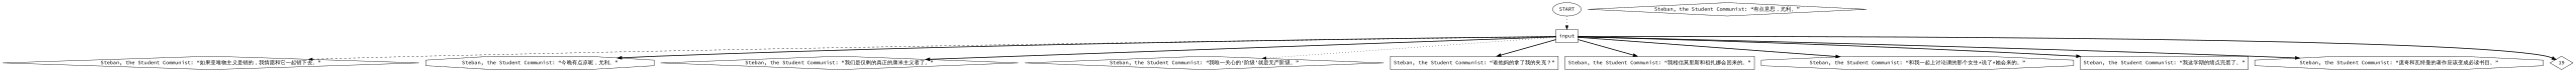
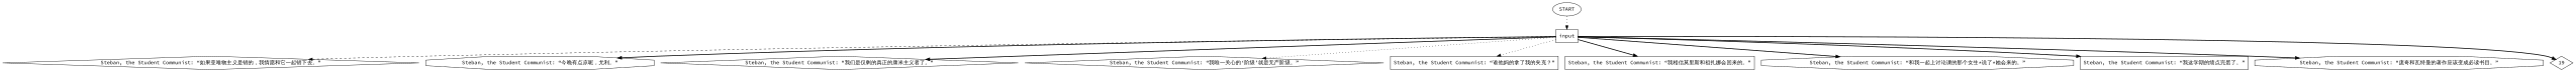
  digraph {
    fontname="Source Code Pro"
    node [fontname="Source Code Pro" shape=diamond]
    edge [fontname="Source Code Pro" style=bold]
    n1 [label=START shape=ellipse]
    n2 [label=input shape=box]
    n3 [label="Steban, the Student Communist: “如果亚唯物主义是错的，我情愿和它一起错下去。”"]
    n4 [label="Steban, the Student Communist: “今晚有点凉呢，尤利。”" shape=octagon]
    n5 [label="Steban, the Student Communist: “我们是仅剩的真正的康米主义者了。”"]
    n6 [label="Steban, the Student Communist: “我唯一关心的‘阶级’就是无产阶级。”"]
    n7 [label="Steban, the Student Communist: “谁他妈的拿了我的夹克？”" shape=box]
    n8 [label="Steban, the Student Communist: “我相信莫里斯和祖扎娜会回来的。”" shape=box]
    n9 [label="Steban, the Student Communist: “和我一起上讨论课的那个女生*说了*她会来的。”" shape=octagon]
    n10 [label="Steban, the Student Communist: “我这学期的绩点完蛋了。”" shape=box]
    n11 [label="Steban, the Student Communist: “庞奇和瓦特曼的著作应该变成必读书目。”" shape=octagon]
    n12 [label=19]
-   n13 [label="Steban, the Student Communist: “有点意思，尤利。”"]
    n1 -> n2 [style=dotted]
    n2 -> n3 [style=dashed]
    n2 -> n4
    n2 -> n5
    n2 -> n6 [style=dotted]
-   n2 -> n7
+   n2 -> n7 [style=dotted]
    n2 -> n8
    n2 -> n9
    n2 -> n10
    n2 -> n11
    n2 -> n12
  }
